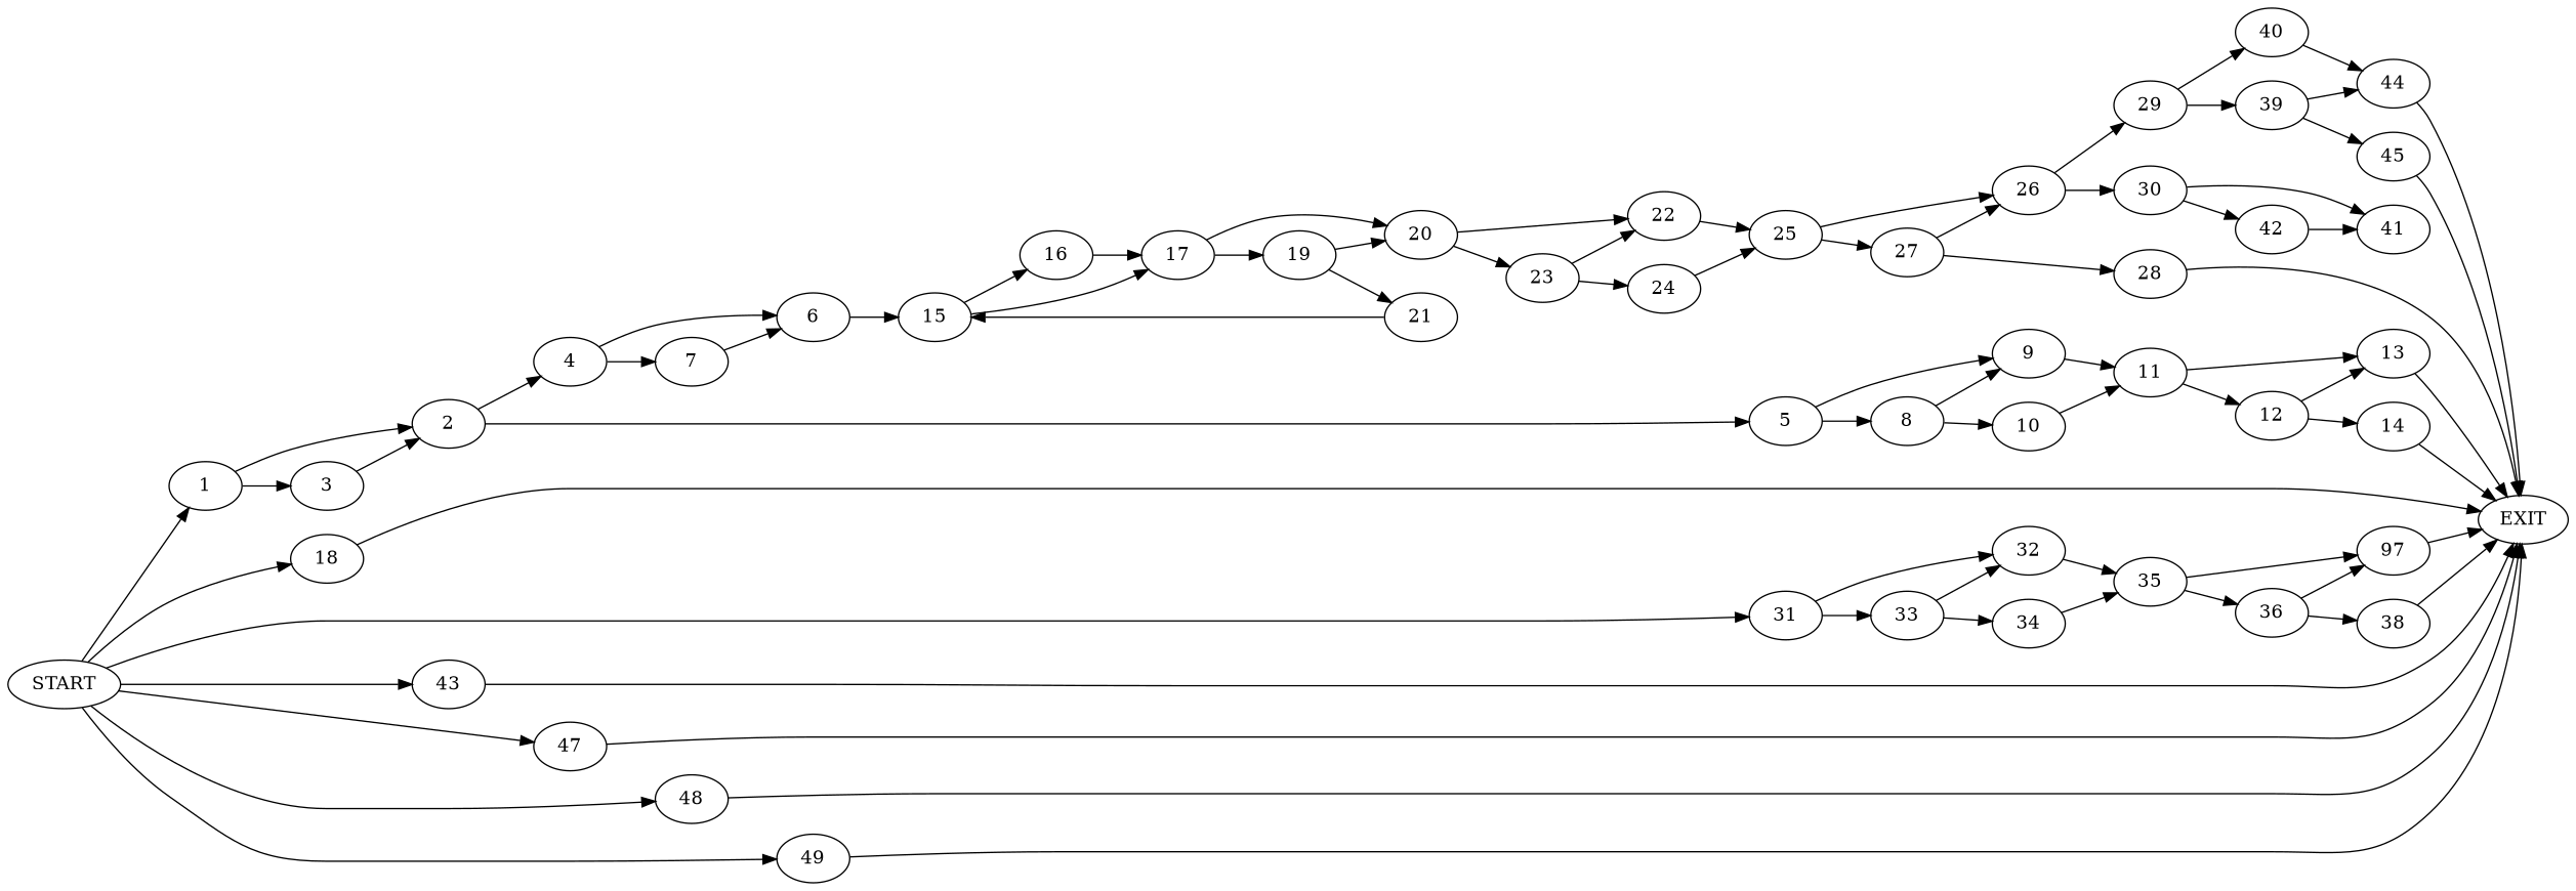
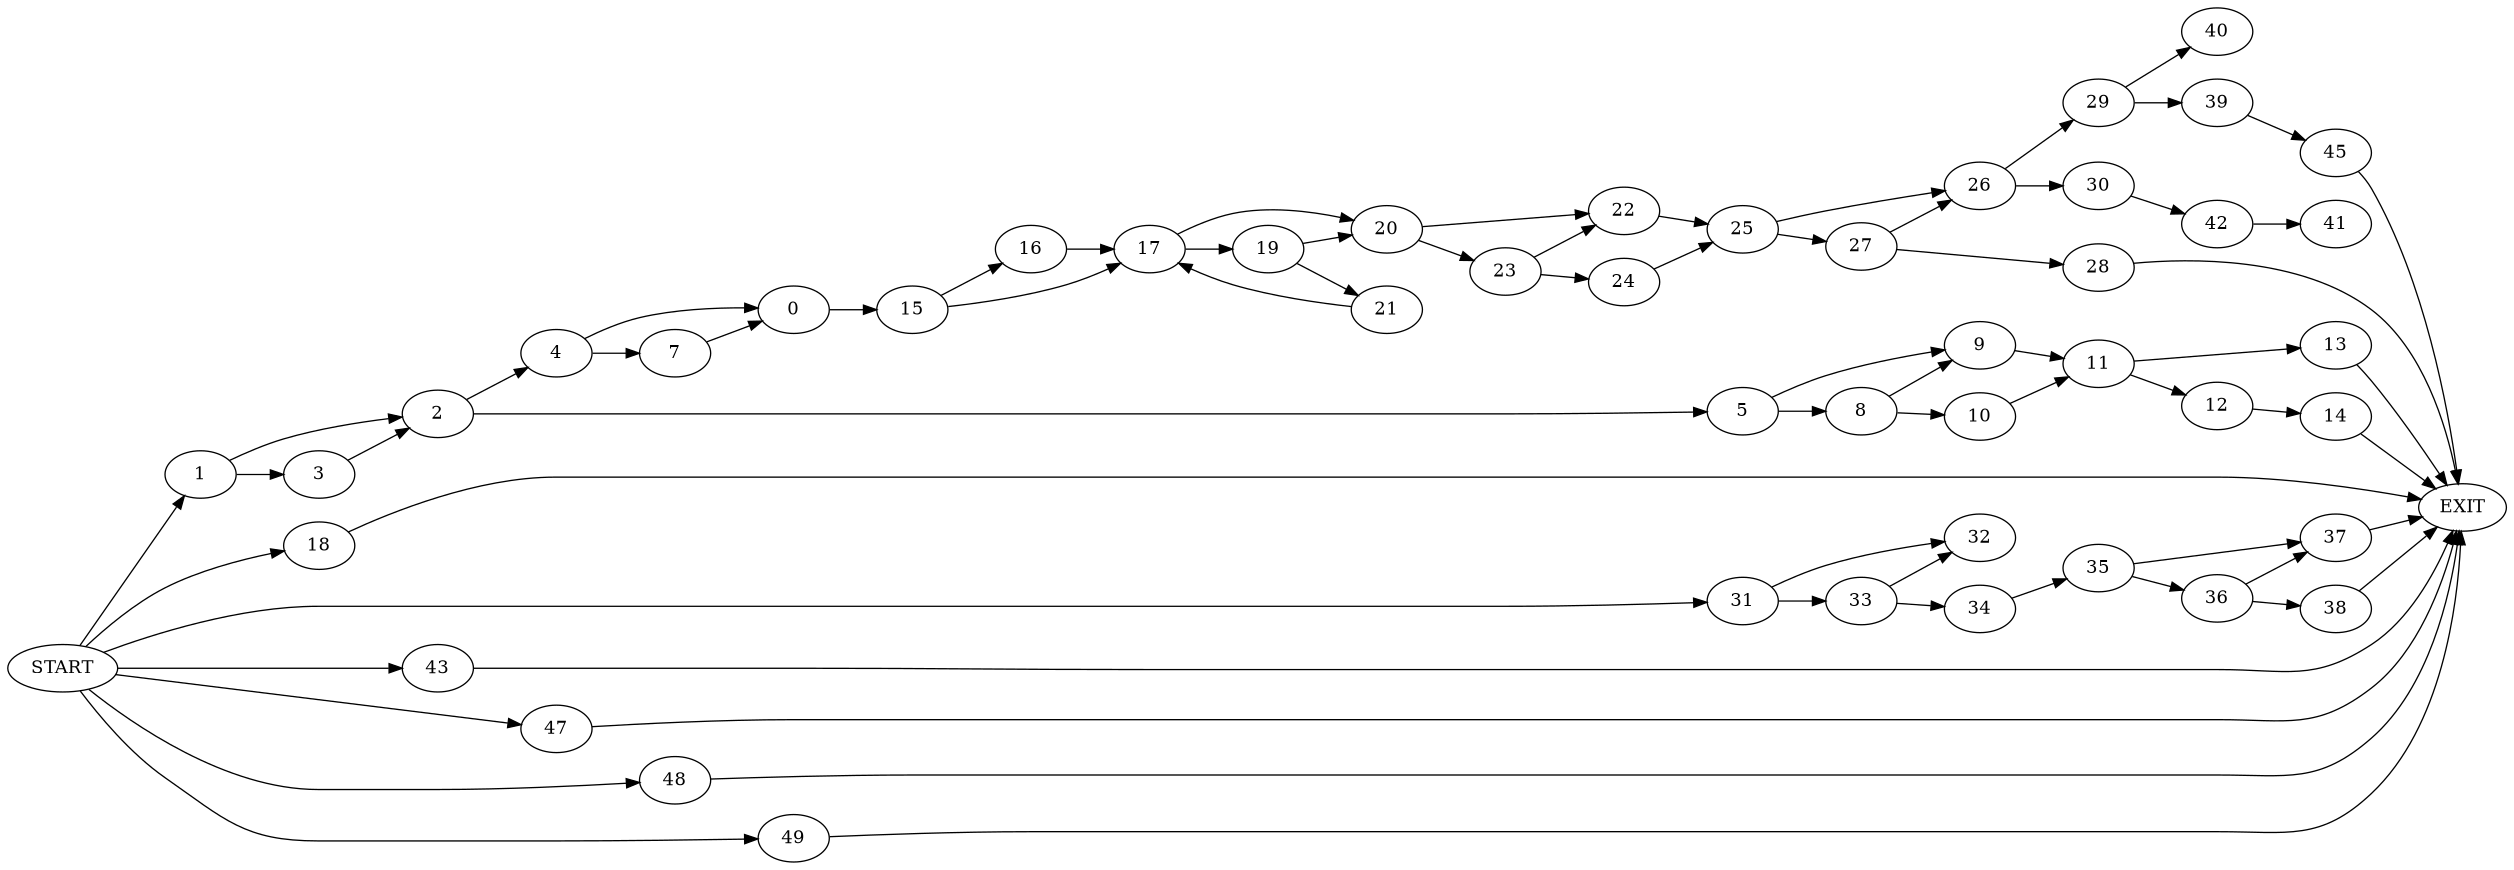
  digraph {
    rankdir=LR
    n1 [label=START]
    1
    18
    31
    43
    47
    48
    49
    2
    3
    n11 [label=EXIT]
    32
    33
    4
    5
-   6
+   6 [label=0]
    7
    8
    9
    15
    10
    11
    16
    17
    12
    13
    14
    19
    20
    21
    22
    23
    25
    24
    26
    27
    29
    30
    28
    39
    40
    41
    42
-   44
    45
    35
    34
    36
-   37 [label=97]
+   37
    38
    n1 -> 1
    n1 -> 18
    n1 -> 31
    n1 -> 43
    n1 -> 47
    n1 -> 48
    n1 -> 49
    1 -> 2
    1 -> 3
    18 -> n11
    31 -> 32
    31 -> 33
    43 -> n11
    47 -> n11
    48 -> n11
    49 -> n11
    2 -> 4
    2 -> 5
    3 -> 2
-   32 -> 35
    33 -> 32
    33 -> 34
    4 -> 6
    4 -> 7
    5 -> 8
    5 -> 9
    6 -> 15
    7 -> 6
    8 -> 9
    8 -> 10
    9 -> 11
    15 -> 16
    15 -> 17
    10 -> 11
    11 -> 12
    11 -> 13
    16 -> 17
    17 -> 19
    17 -> 20
-   12 -> 13
    12 -> 14
    13 -> n11
    14 -> n11
    19 -> 20
    19 -> 21
    20 -> 22
    20 -> 23
-   21 -> 15
+   21 -> 17
    22 -> 25
    23 -> 22
    23 -> 24
    25 -> 26
    25 -> 27
    24 -> 25
    26 -> 29
    26 -> 30
    27 -> 26
    27 -> 28
    29 -> 39
    29 -> 40
-   30 -> 41
    30 -> 42
    28 -> n11
-   39 -> 44
    39 -> 45
-   40 -> 44
    42 -> 41
-   44 -> n11
    45 -> n11
    35 -> 36
    35 -> 37
    34 -> 35
    36 -> 37
    36 -> 38
    37 -> n11
    38 -> n11
  }
